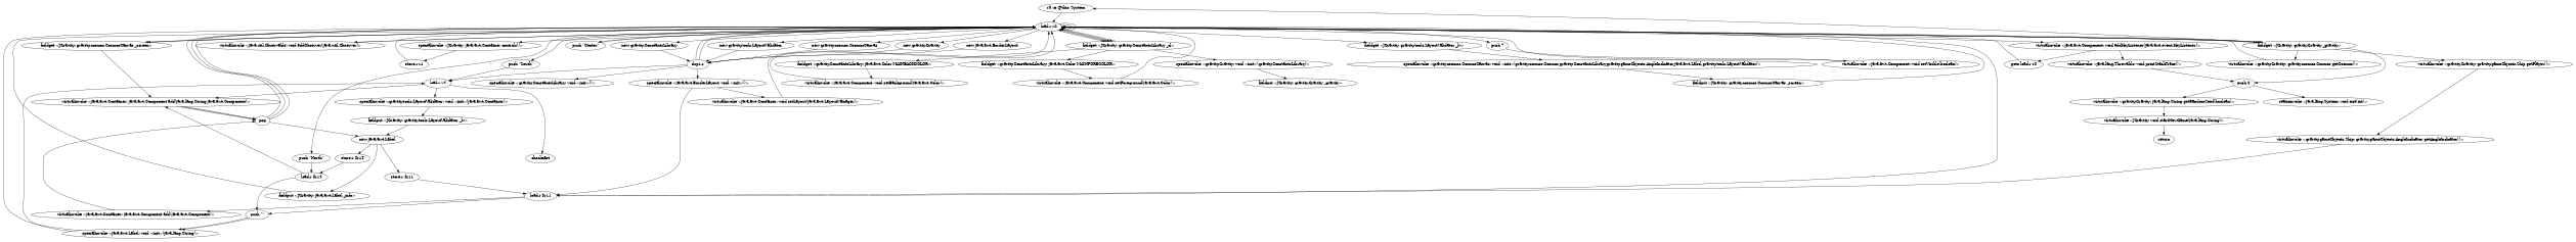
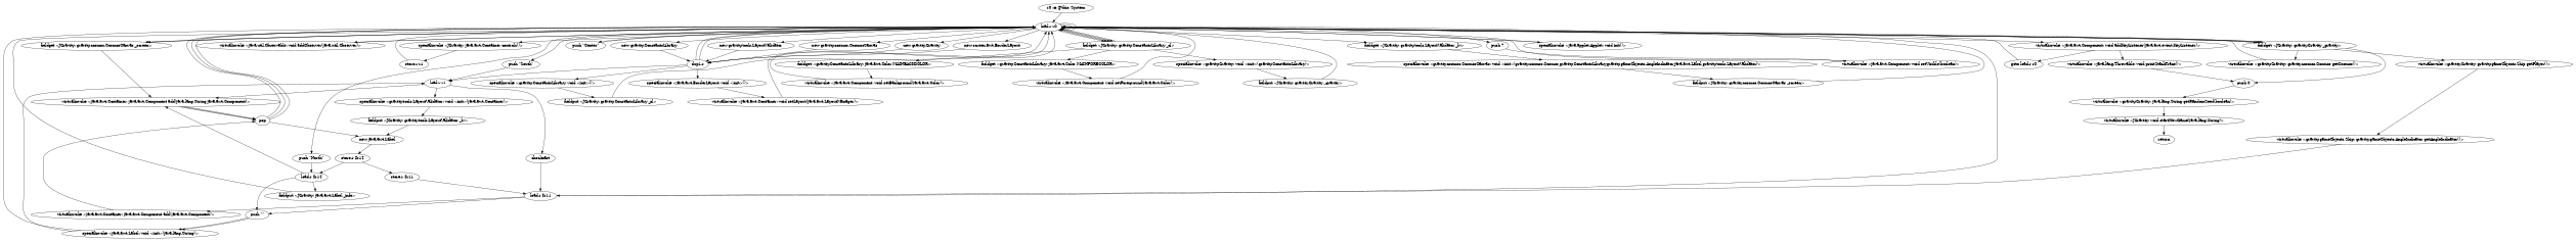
  digraph {
    n1 [label="r0 := @this: System"]
    "load.r r0"
-   "new java.awt.BorderLayout"
+   "specialinvoke <java.applet.Applet: void init()>"
+   "new java.awt.BorderLayout" [label="new screen.awt.BorderLayout"]
    "new gravity.ConstantsLibrary"
    "fieldget <JGravity: gravity.ConstantsLibrary _cl>"
    "specialinvoke <JGravity: java.awt.Container controls()>"
    "new gravity.tools.LayoutValidator"
    "push \"North\""
    "new gravity.Gravity"
    "fieldget <JGravity: gravity.Gravity _gravity>"
    "virtualinvoke <java.util.Observable: void addObserver(java.util.Observer)>"
    "new gravity.cosmos.CosmosCanvas"
    "fieldget <JGravity: gravity.tools.LayoutValidator _lv>"
    "fieldget <JGravity: gravity.cosmos.CosmosCanvas _screen>"
    "virtualinvoke <java.awt.Component: void addKeyListener(java.awt.event.KeyListener)>"
    "push \"Center\""
    "push \"South\""
    n19 [label="push 7"]
    "dup1.r"
    "fieldget <gravity.ConstantsLibrary: java.awt.Color MAINFORECOLOR>"
    "fieldget <gravity.ConstantsLibrary: java.awt.Color MAINBACKCOLOR>"
    "specialinvoke <gravity.Gravity: void <init>(gravity.ConstantsLibrary)>"
    "store.r r1"
    "load.r $r14"
    "virtualinvoke <java.awt.Container: java.awt.Component add(java.lang.String,java.awt.Component)>"
    "push \"\""
    "fieldput <JGravity: java.awt.Label _info>"
    "virtualinvoke <gravity.Gravity: gravity.cosmos.Cosmos getCosmos()>"
    "virtualinvoke <gravity.Gravity: gravity.gameObjects.Ship getPlayer()>"
    "push 0"
    "specialinvoke <gravity.cosmos.CosmosCanvas: void <init>(gravity.cosmos.Cosmos,gravity.ConstantsLibrary,gravity.gameObjects.AngleIndicator,java.awt.Label,gravity.tools.LayoutValidator)>"
    "goto load.r r0"
    "virtualinvoke <java.lang.Throwable: void printStackTrace()>"
-   "load.r r1" [label="load.r r4"]
+   "load.r r1"
    "virtualinvoke <java.awt.Component: void setVisible(boolean)>"
    "specialinvoke <java.awt.BorderLayout: void <init>()>"
    "specialinvoke <gravity.ConstantsLibrary: void <init>()>"
    "virtualinvoke <java.awt.Container: void setLayout(java.awt.LayoutManager)>"
+   "fieldput <JGravity: gravity.ConstantsLibrary _cl>"
    "specialinvoke <gravity.tools.LayoutValidator: void <init>(java.awt.Container)>"
    checkcast
    "virtualinvoke <java.awt.Component: void setForeground(java.awt.Color)>"
    "virtualinvoke <java.awt.Component: void setBackground(java.awt.Color)>"
    "fieldput <JGravity: gravity.Gravity _gravity>"
    "fieldput <JGravity: gravity.tools.LayoutValidator _lv>"
    "load.r $r11"
    pop
    "new java.awt.Label"
    "store.r $r11"
    "store.r $r14"
    "virtualinvoke <java.awt.Container: java.awt.Component add(java.awt.Component)>"
    "specialinvoke <java.awt.Label: void <init>(java.lang.String)>"
    "virtualinvoke <gravity.gameObjects.Ship: gravity.gameObjects.AngleIndicator getAngleIndicator()>"
    "virtualinvoke <gravity.Gravity: java.lang.String getRandomSeed(boolean)>"
-   "staticinvoke <java.lang.System: void exit(int)>"
    "fieldput <JGravity: gravity.cosmos.CosmosCanvas _screen>"
    "virtualinvoke <JGravity: void startNewGame(java.lang.String)>"
    return
    n1 -> "load.r r0"
    "load.r r0" -> "load.r r0"
    "load.r r0" -> "load.r r0"
    "load.r r0" -> "load.r r0"
+   "load.r r0" -> "specialinvoke <java.applet.Applet: void init()>"
    "load.r r0" -> "new java.awt.BorderLayout"
    "load.r r0" -> "new gravity.ConstantsLibrary"
    "load.r r0" -> "fieldget <JGravity: gravity.ConstantsLibrary _cl>"
    "load.r r0" -> "fieldget <JGravity: gravity.ConstantsLibrary _cl>"
    "load.r r0" -> "fieldget <JGravity: gravity.ConstantsLibrary _cl>"
    "load.r r0" -> "fieldget <JGravity: gravity.ConstantsLibrary _cl>"
    "load.r r0" -> "specialinvoke <JGravity: java.awt.Container controls()>"
    "load.r r0" -> "new gravity.tools.LayoutValidator"
    "load.r r0" -> "push \"North\""
    "load.r r0" -> "new gravity.Gravity"
    "load.r r0" -> "fieldget <JGravity: gravity.Gravity _gravity>"
    "load.r r0" -> "fieldget <JGravity: gravity.Gravity _gravity>"
    "load.r r0" -> "fieldget <JGravity: gravity.Gravity _gravity>"
    "load.r r0" -> "fieldget <JGravity: gravity.Gravity _gravity>"
    "load.r r0" -> "virtualinvoke <java.util.Observable: void addObserver(java.util.Observer)>"
    "load.r r0" -> "new gravity.cosmos.CosmosCanvas"
    "load.r r0" -> "fieldget <JGravity: gravity.tools.LayoutValidator _lv>"
    "load.r r0" -> "fieldget <JGravity: gravity.cosmos.CosmosCanvas _screen>"
    "load.r r0" -> "fieldget <JGravity: gravity.cosmos.CosmosCanvas _screen>"
    "load.r r0" -> "virtualinvoke <java.awt.Component: void addKeyListener(java.awt.event.KeyListener)>"
    "load.r r0" -> "push \"Center\""
    "load.r r0" -> "push \"South\""
    "load.r r0" -> n19
+   "specialinvoke <java.applet.Applet: void init()>" -> "load.r r0"
    "new java.awt.BorderLayout" -> "dup1.r"
    "new gravity.ConstantsLibrary" -> "dup1.r"
    "fieldget <JGravity: gravity.ConstantsLibrary _cl>" -> "load.r r0"
    "fieldget <JGravity: gravity.ConstantsLibrary _cl>" -> "fieldget <gravity.ConstantsLibrary: java.awt.Color MAINFORECOLOR>"
    "fieldget <JGravity: gravity.ConstantsLibrary _cl>" -> "fieldget <gravity.ConstantsLibrary: java.awt.Color MAINBACKCOLOR>"
    "fieldget <JGravity: gravity.ConstantsLibrary _cl>" -> "specialinvoke <gravity.Gravity: void <init>(gravity.ConstantsLibrary)>"
    "specialinvoke <JGravity: java.awt.Container controls()>" -> "store.r r1"
    "new gravity.tools.LayoutValidator" -> "dup1.r"
    "push \"North\"" -> "load.r $r14"
    "new gravity.Gravity" -> "dup1.r"
-   "fieldget <JGravity: gravity.Gravity _gravity>" -> n1
+   "fieldget <JGravity: gravity.Gravity _gravity>" -> "load.r r0"
    "fieldget <JGravity: gravity.Gravity _gravity>" -> "virtualinvoke <gravity.Gravity: gravity.cosmos.Cosmos getCosmos()>"
    "fieldget <JGravity: gravity.Gravity _gravity>" -> "virtualinvoke <gravity.Gravity: gravity.gameObjects.Ship getPlayer()>"
    "fieldget <JGravity: gravity.Gravity _gravity>" -> "push 0"
    "virtualinvoke <java.util.Observable: void addObserver(java.util.Observer)>" -> "load.r r0"
    "new gravity.cosmos.CosmosCanvas" -> "dup1.r"
    "fieldget <JGravity: gravity.tools.LayoutValidator _lv>" -> "specialinvoke <gravity.cosmos.CosmosCanvas: void <init>(gravity.cosmos.Cosmos,gravity.ConstantsLibrary,gravity.gameObjects.AngleIndicator,java.awt.Label,gravity.tools.LayoutValidator)>"
    "fieldget <JGravity: gravity.cosmos.CosmosCanvas _screen>" -> "load.r r0"
    "fieldget <JGravity: gravity.cosmos.CosmosCanvas _screen>" -> "virtualinvoke <java.awt.Container: java.awt.Component add(java.lang.String,java.awt.Component)>"
    "virtualinvoke <java.awt.Component: void addKeyListener(java.awt.event.KeyListener)>" -> "goto load.r r0"
    "virtualinvoke <java.awt.Component: void addKeyListener(java.awt.event.KeyListener)>" -> "virtualinvoke <java.lang.Throwable: void printStackTrace()>"
    "push \"Center\"" -> "load.r r0"
    "push \"South\"" -> "load.r r1"
    n19 -> "virtualinvoke <java.awt.Component: void setVisible(boolean)>"
    "dup1.r" -> "load.r r0"
    "dup1.r" -> "load.r r0"
    "dup1.r" -> "load.r r1"
    "dup1.r" -> "specialinvoke <java.awt.BorderLayout: void <init>()>"
    "dup1.r" -> "specialinvoke <gravity.ConstantsLibrary: void <init>()>"
    "fieldget <gravity.ConstantsLibrary: java.awt.Color MAINFORECOLOR>" -> "virtualinvoke <java.awt.Component: void setForeground(java.awt.Color)>"
    "fieldget <gravity.ConstantsLibrary: java.awt.Color MAINBACKCOLOR>" -> "virtualinvoke <java.awt.Component: void setBackground(java.awt.Color)>"
    "specialinvoke <gravity.Gravity: void <init>(gravity.ConstantsLibrary)>" -> "fieldput <JGravity: gravity.Gravity _gravity>"
    "store.r r1" -> "load.r r0"
    "load.r $r14" -> "virtualinvoke <java.awt.Container: java.awt.Component add(java.lang.String,java.awt.Component)>"
    "load.r $r14" -> "push \"\""
-   "new java.awt.Label" -> "fieldput <JGravity: java.awt.Label _info>"
+   "load.r $r14" -> "fieldput <JGravity: java.awt.Label _info>"
    "virtualinvoke <java.awt.Container: java.awt.Component add(java.lang.String,java.awt.Component)>" -> pop
    "virtualinvoke <java.awt.Container: java.awt.Component add(java.lang.String,java.awt.Component)>" -> pop
    "virtualinvoke <java.awt.Container: java.awt.Component add(java.lang.String,java.awt.Component)>" -> pop
    "push \"\"" -> "specialinvoke <java.awt.Label: void <init>(java.lang.String)>"
    "push \"\"" -> "specialinvoke <java.awt.Label: void <init>(java.lang.String)>"
    "fieldput <JGravity: java.awt.Label _info>" -> "load.r r0"
    "virtualinvoke <gravity.Gravity: gravity.cosmos.Cosmos getCosmos()>" -> "load.r r0"
    "virtualinvoke <gravity.Gravity: gravity.gameObjects.Ship getPlayer()>" -> "virtualinvoke <gravity.gameObjects.Ship: gravity.gameObjects.AngleIndicator getAngleIndicator()>"
    "push 0" -> "virtualinvoke <gravity.Gravity: java.lang.String getRandomSeed(boolean)>"
-   "push 0" -> "staticinvoke <java.lang.System: void exit(int)>"
    "specialinvoke <gravity.cosmos.CosmosCanvas: void <init>(gravity.cosmos.Cosmos,gravity.ConstantsLibrary,gravity.gameObjects.AngleIndicator,java.awt.Label,gravity.tools.LayoutValidator)>" -> "fieldput <JGravity: gravity.cosmos.CosmosCanvas _screen>"
    "goto load.r r0" -> "load.r r0"
    "virtualinvoke <java.lang.Throwable: void printStackTrace()>" -> "push 0"
    "load.r r1" -> "virtualinvoke <java.awt.Container: java.awt.Component add(java.lang.String,java.awt.Component)>"
    "load.r r1" -> "specialinvoke <gravity.tools.LayoutValidator: void <init>(java.awt.Container)>"
    "load.r r1" -> checkcast
    "virtualinvoke <java.awt.Component: void setVisible(boolean)>" -> "load.r r0"
    "specialinvoke <java.awt.BorderLayout: void <init>()>" -> "virtualinvoke <java.awt.Container: void setLayout(java.awt.LayoutManager)>"
+   "specialinvoke <gravity.ConstantsLibrary: void <init>()>" -> "fieldput <JGravity: gravity.ConstantsLibrary _cl>"
    "virtualinvoke <java.awt.Container: void setLayout(java.awt.LayoutManager)>" -> "load.r r0"
+   "fieldput <JGravity: gravity.ConstantsLibrary _cl>" -> "load.r r0"
    "specialinvoke <gravity.tools.LayoutValidator: void <init>(java.awt.Container)>" -> "fieldput <JGravity: gravity.tools.LayoutValidator _lv>"
-   "specialinvoke <java.awt.BorderLayout: void <init>()>" -> "load.r $r11"
+   checkcast -> "load.r $r11"
    "virtualinvoke <java.awt.Component: void setForeground(java.awt.Color)>" -> "load.r r0"
    "virtualinvoke <java.awt.Component: void setBackground(java.awt.Color)>" -> "load.r r0"
+   "fieldput <JGravity: gravity.Gravity _gravity>" -> "load.r r0"
    "fieldput <JGravity: gravity.tools.LayoutValidator _lv>" -> "new java.awt.Label"
    "load.r $r11" -> "load.r r0"
    "load.r $r11" -> "push \"\""
    "load.r $r11" -> "virtualinvoke <java.awt.Container: java.awt.Component add(java.awt.Component)>"
    pop -> "load.r r0"
    pop -> "load.r r0"
    pop -> "load.r r0"
    pop -> "new java.awt.Label"
-   "new java.awt.Label" -> "store.r $r11"
+   "store.r $r14" -> "store.r $r11"
    "new java.awt.Label" -> "store.r $r14"
    "store.r $r11" -> "load.r $r11"
    "store.r $r14" -> "load.r $r14"
    "virtualinvoke <java.awt.Container: java.awt.Component add(java.awt.Component)>" -> pop
    "specialinvoke <java.awt.Label: void <init>(java.lang.String)>" -> "load.r r0"
    "specialinvoke <java.awt.Label: void <init>(java.lang.String)>" -> "load.r r1"
    "virtualinvoke <gravity.gameObjects.Ship: gravity.gameObjects.AngleIndicator getAngleIndicator()>" -> "load.r $r11"
    "virtualinvoke <gravity.Gravity: java.lang.String getRandomSeed(boolean)>" -> "virtualinvoke <JGravity: void startNewGame(java.lang.String)>"
    "fieldput <JGravity: gravity.cosmos.CosmosCanvas _screen>" -> "load.r r0"
    "virtualinvoke <JGravity: void startNewGame(java.lang.String)>" -> return
  }
